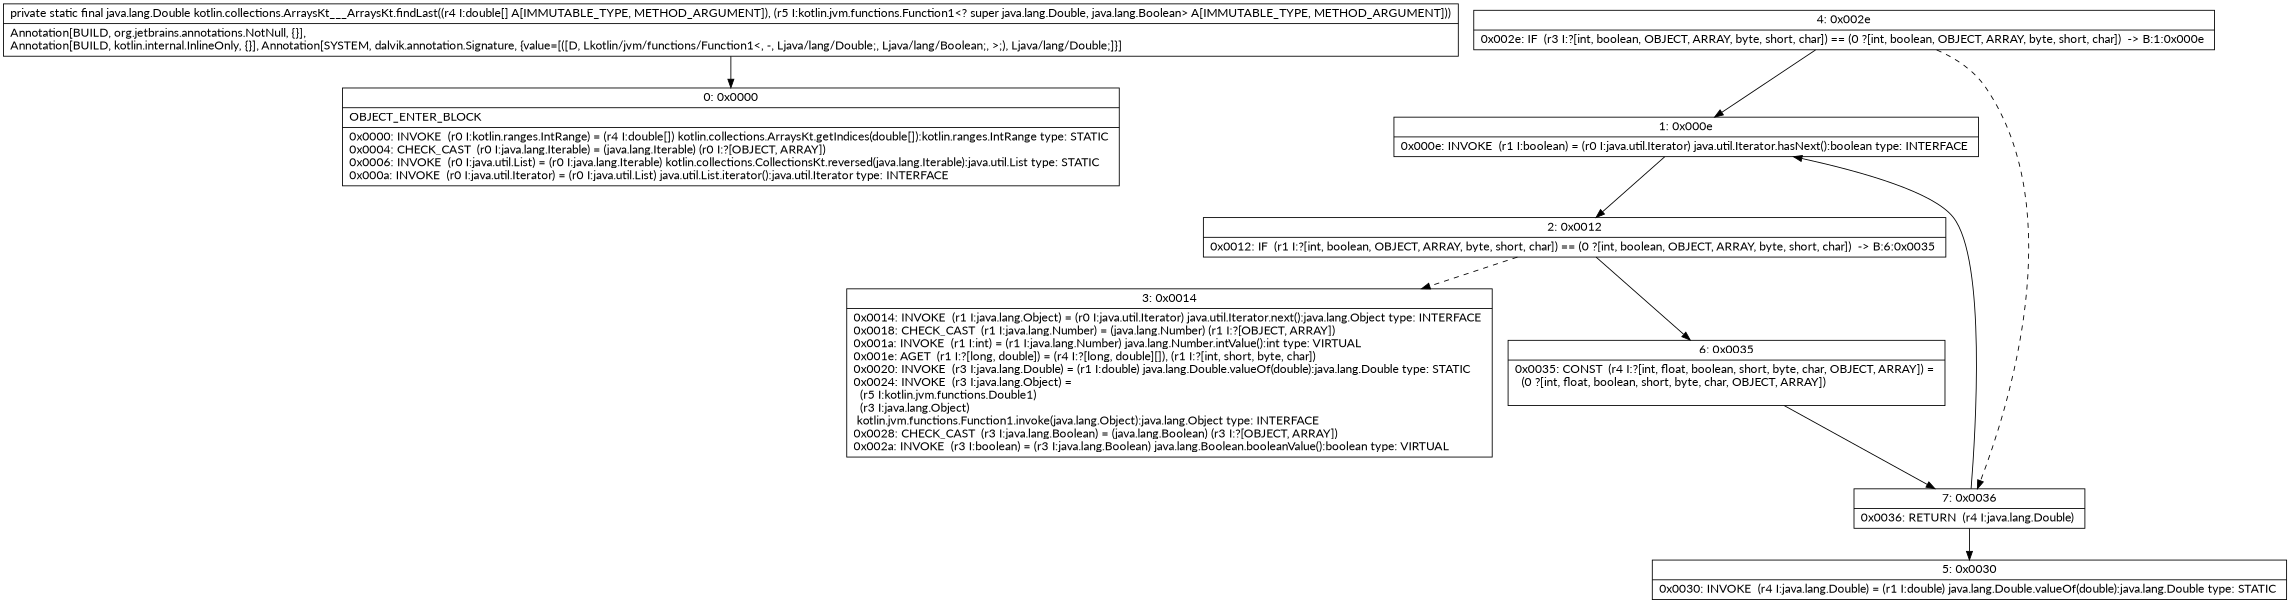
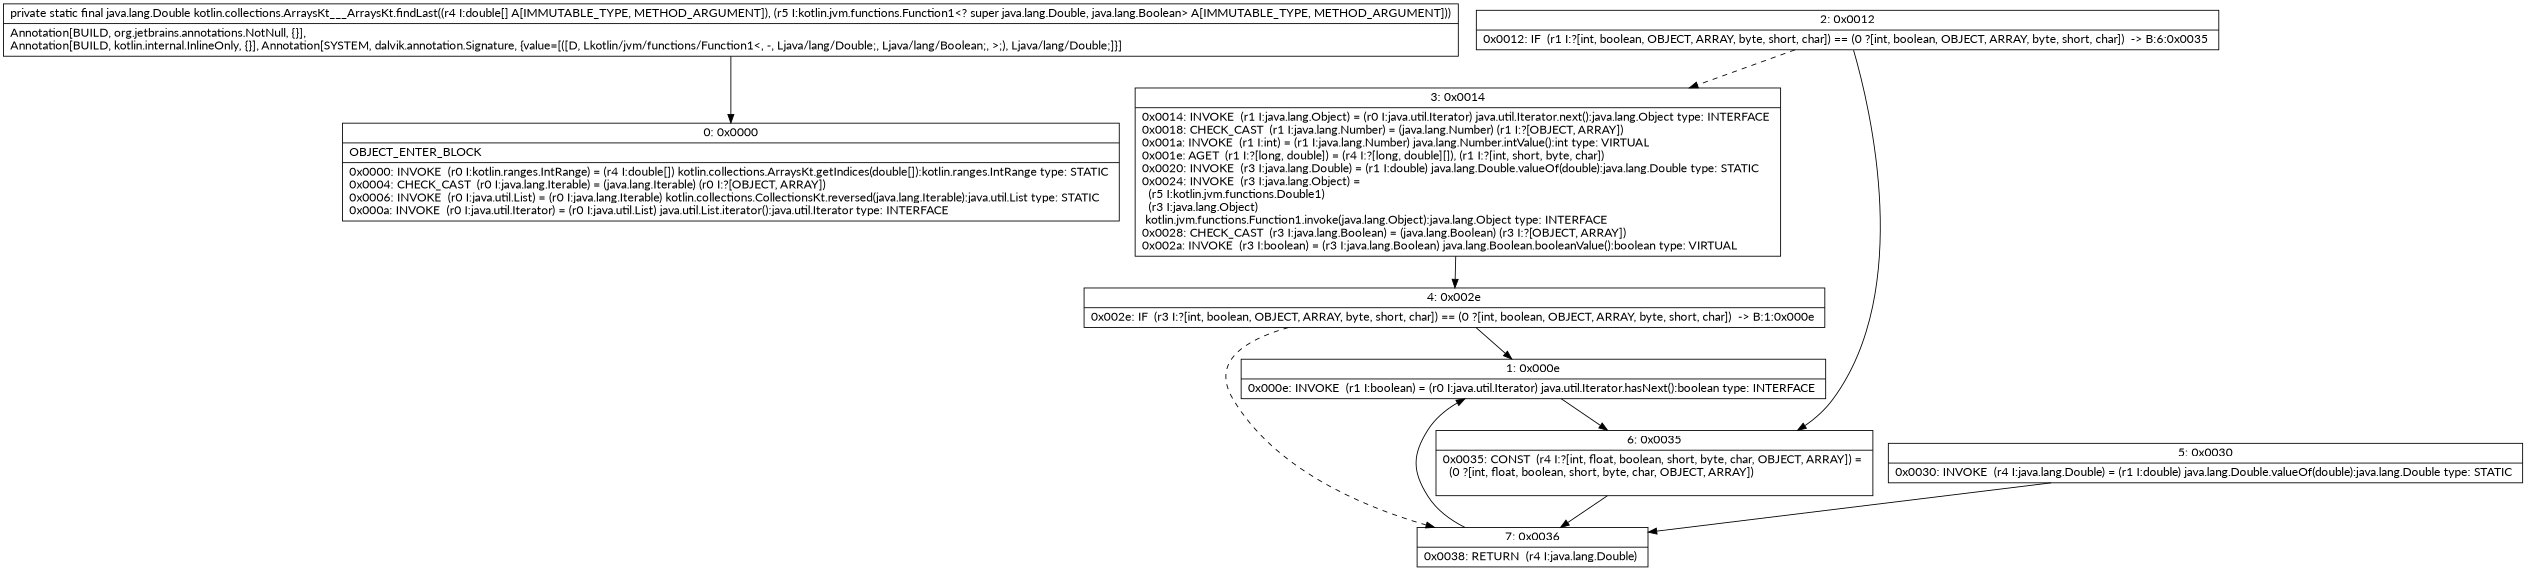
  digraph {
    fontname=Lato
    node [fontname=Lato shape=record]
    edge [fontname=Lato]
    n1 [label="{0\:\ 0x0000|OBJECT_ENTER_BLOCK\l|0x0000: INVOKE  (r0 I:kotlin.ranges.IntRange) = (r4 I:double[]) kotlin.collections.ArraysKt.getIndices(double[]):kotlin.ranges.IntRange type: STATIC \l0x0004: CHECK_CAST  (r0 I:java.lang.Iterable) = (java.lang.Iterable) (r0 I:?[OBJECT, ARRAY]) \l0x0006: INVOKE  (r0 I:java.util.List) = (r0 I:java.lang.Iterable) kotlin.collections.CollectionsKt.reversed(java.lang.Iterable):java.util.List type: STATIC \l0x000a: INVOKE  (r0 I:java.util.Iterator) = (r0 I:java.util.List) java.util.List.iterator():java.util.Iterator type: INTERFACE \l}"]
    n2 [label="{1\:\ 0x000e|0x000e: INVOKE  (r1 I:boolean) = (r0 I:java.util.Iterator) java.util.Iterator.hasNext():boolean type: INTERFACE \l}"]
    n3 [label="{2\:\ 0x0012|0x0012: IF  (r1 I:?[int, boolean, OBJECT, ARRAY, byte, short, char]) == (0 ?[int, boolean, OBJECT, ARRAY, byte, short, char])  \-\> B:6:0x0035 \l}"]
    n4 [label="{3\:\ 0x0014|0x0014: INVOKE  (r1 I:java.lang.Object) = (r0 I:java.util.Iterator) java.util.Iterator.next():java.lang.Object type: INTERFACE \l0x0018: CHECK_CAST  (r1 I:java.lang.Number) = (java.lang.Number) (r1 I:?[OBJECT, ARRAY]) \l0x001a: INVOKE  (r1 I:int) = (r1 I:java.lang.Number) java.lang.Number.intValue():int type: VIRTUAL \l0x001e: AGET  (r1 I:?[long, double]) = (r4 I:?[long, double][]), (r1 I:?[int, short, byte, char]) \l0x0020: INVOKE  (r3 I:java.lang.Double) = (r1 I:double) java.lang.Double.valueOf(double):java.lang.Double type: STATIC \l0x0024: INVOKE  (r3 I:java.lang.Object) = \l  (r5 I:kotlin.jvm.functions.Double1)\l  (r3 I:java.lang.Object)\l kotlin.jvm.functions.Function1.invoke(java.lang.Object):java.lang.Object type: INTERFACE \l0x0028: CHECK_CAST  (r3 I:java.lang.Boolean) = (java.lang.Boolean) (r3 I:?[OBJECT, ARRAY]) \l0x002a: INVOKE  (r3 I:boolean) = (r3 I:java.lang.Boolean) java.lang.Boolean.booleanValue():boolean type: VIRTUAL \l}"]
    n5 [label="{6\:\ 0x0035|0x0035: CONST  (r4 I:?[int, float, boolean, short, byte, char, OBJECT, ARRAY]) = \l  (0 ?[int, float, boolean, short, byte, char, OBJECT, ARRAY])\l \l}"]
    n6 [label="{4\:\ 0x002e|0x002e: IF  (r3 I:?[int, boolean, OBJECT, ARRAY, byte, short, char]) == (0 ?[int, boolean, OBJECT, ARRAY, byte, short, char])  \-\> B:1:0x000e \l}"]
-   n7 [label="{7\:\ 0x0036|0x0036: RETURN  (r4 I:java.lang.Double) \l}"]
+   n7 [label="{7\:\ 0x0036|0x0038: RETURN  (r4 I:java.lang.Double) \l}"]
    n8 [label="{5\:\ 0x0030|0x0030: INVOKE  (r4 I:java.lang.Double) = (r1 I:double) java.lang.Double.valueOf(double):java.lang.Double type: STATIC \l}"]
    n9 [label="{private static final java.lang.Double kotlin.collections.ArraysKt___ArraysKt.findLast((r4 I:double[] A[IMMUTABLE_TYPE, METHOD_ARGUMENT]), (r5 I:kotlin.jvm.functions.Function1\<? super java.lang.Double, java.lang.Boolean\> A[IMMUTABLE_TYPE, METHOD_ARGUMENT]))  | Annotation[BUILD, org.jetbrains.annotations.NotNull, \{\}], \lAnnotation[BUILD, kotlin.internal.InlineOnly, \{\}], Annotation[SYSTEM, dalvik.annotation.Signature, \{value=[([D, Lkotlin\/jvm\/functions\/Function1\<, \-, Ljava\/lang\/Double;, Ljava\/lang\/Boolean;, \>;), Ljava\/lang\/Double;]\}]\l}"]
-   n2 -> n3
+   n2 -> n5
    n3 -> n4 [style=dashed]
    n3 -> n5
+   n4 -> n6
    n5 -> n7
    n6 -> n2
    n6 -> n7 [style=dashed]
    n7 -> n2
-   n7 -> n8
+   n8 -> n7
    n9 -> n1
  }
